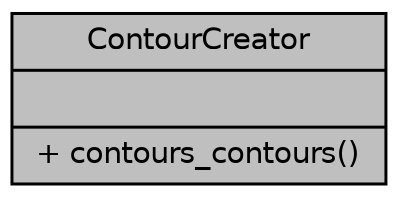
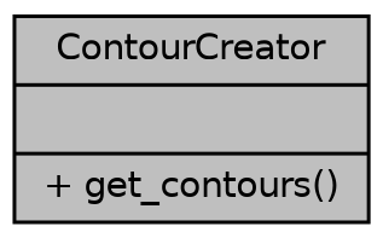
  digraph {
-   n1 [color=black fillcolor=grey75 fontcolor=black fontname=Helvetica fontsize=10 height=0.2 label="{ContourCreator\n||+ contours_contours()\l}" shape=record style=filled width=0.4]
+   n1 [color=black fillcolor=grey75 fontcolor=black fontname=Helvetica fontsize=10 height=0.2 label="{ContourCreator\n||+ get_contours()\l}" shape=record style=filled width=0.4]
  }
